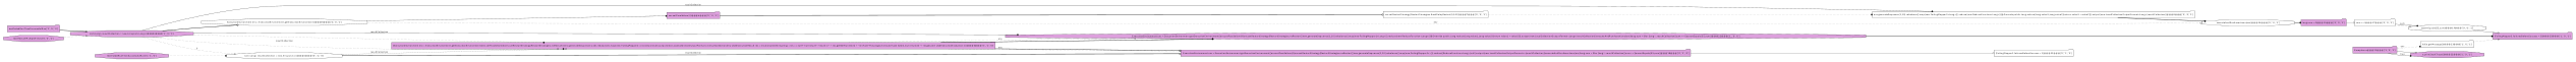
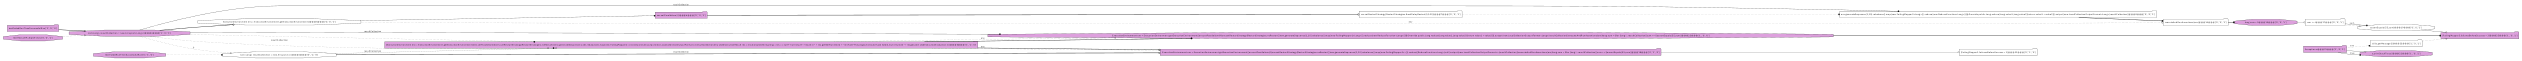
  digraph {
    fontname="IBM Plex Sans"
    rankdir=LR
    node [fillcolor=plum fontname="IBM Plex Sans" shape=folder style=filled]
    edge [arrowhead=odot fontname="IBM Plex Sans" style=dotted]
    n1 [label="env.setParallelism(4)@@@6@@@['0', '0', '1']"]
    n2 [fillcolor=white label="env.setRestartStrategy(RestartStrategies.fixedDelayRestart(5,100))@@@7@@@['0', '0', '1']"]
    n3 [fillcolor=white label="env.generateSequence(1,10).rebalance().map(new FailingMapper3<Long>()).reduce(new ReduceFunction<Long>(){@Override public Long reduce(Long value1,Long value2){return value1 + value2}}).output(new LocalCollectionOutputFormat<Long>(resultCollection))@@@8@@@['0', '0', '1']"]
    n4 [label="{FailingMapper3.failuresBeforeSuccess = 3}@@@25@@@['1', '0', '1']"]
    n5 [label="{ExecutionEnvironment env = ExecutionEnvironment.getExecutionEnvironment()env.setParallelism(4)env.setRestartStrategy(RestartStrategies.noRestart())env.generateSequence(1,10).rebalance().map(new FailingMapper1<>()).reduce(null).output(new LocalCollectionOutputFormat<>(resultCollection))try {JobExecutionResult res = env.execute()String msg = res == null? \"null result\": \"result in \" + res.getNetRuntime() + \" ms\"fail(\"The program should have failed, but returned \" + msg)}catch (JobExecutionException e) }@@@5@@@['1', '1', '0']"]
    n6 [label="{ExecutionEnvironment env = ExecutionEnvironment.getExecutionEnvironment()env.setParallelism(4)env.setRestartStrategy(RestartStrategies.noRestart())env.generateSequence(1,10).rebalance().map(new FailingMapper1<>()).reduce((ReduceFunction<Long>)null).output(new LocalCollectionOutputFormat<>(resultCollection))executeAndRunAssertions(env)long sum = 0for (long l : resultCollection){sum += l}assertEquals(55,sum)}@@@18@@@['0', '1', '0']"]
    n7 [label="{ExecutionEnvironment env = ExecutionEnvironment.getExecutionEnvironment()env.setParallelism(4)env.setRestartStrategy(RestartStrategies.noRestart())env.generateSequence(1,10).rebalance().map(new FailingMapper1<Long>()).reduce(new ReduceFunction<Long>(){@Override public Long reduce(Long value1,Long value2){return value1 + value2}}).output(new LocalCollectionOutputFormat<Long>(resultCollection))executeAndRunAssertions(env)long sum = 0for (long l : resultCollection){sum += l}assertEquals(55,sum)}@@@23@@@['1', '0', '0']" shape=octagon]
    n8 [fillcolor=white label="{FailingMapper1.failuresBeforeSuccess = 1}@@@31@@@['0', '1', '0']"]
    n9 [label="Exception e@@@21@@@['1', '0', '1']"]
    n10 [fillcolor=white label="fail(e.getMessage())@@@23@@@['1', '0', '1']"]
    n11 [label="e.printStackTrace()@@@22@@@['1', '0', '1']" shape=octagon]
    n12 [fillcolor=white label="ExecutionEnvironment env = ExecutionEnvironment.getExecutionEnvironment()@@@5@@@['0', '0', '1']" shape=octagon]
-   n13 [fillcolor=white label="executeAndRunAssertions(env)@@@14@@@['0', '0', '1']" shape=octagon]
-   n14 [label="long sum = 0@@@15@@@['0', '0', '1']"]
+   n13 [fillcolor=white label="executeAndRunAssertions(env)@@@14@@@['0', '0', '1']"]
+   n14 [label="long sum = 0@@@15@@@['0', '0', '1']" shape=octagon]
    n15 [fillcolor=white label="sum += l@@@17@@@['0', '0', '1']"]
    n16 [fillcolor=white label="assertEquals(55,sum)@@@19@@@['0', '0', '1']" shape=octagon]
    n17 [label="testFailedRunThenSuccessfulRun['1', '0', '0']"]
    n18 [label="List<Long> resultCollection = new ArrayList<Long>()@@@4@@@['1', '0', '1']" shape=octagon]
    n19 [fillcolor=white label="List<Long> resultCollection = new ArrayList<>()@@@4@@@['0', '1', '0']" shape=octagon]
    n20 [label="testFailedRunThenSuccessfulRun['0', '1', '0']" shape=octagon]
    n21 [label="testRestartMultipleTimes['0', '0', '1']" shape=octagon]
    n1 -> n2 [style=bold]
    n2 -> n3 [arrowhead=dot]
    n3 -> n13 [arrowhead=dot style=bold]
    n5 -> n6 [label=env style=bold]
    n5 -> n6
    n5 -> n7 [arrowhead=dot style=bold]
    n5 -> n7 [label=env]
    n6 -> n8 [style=solid]
    n7 -> n4 [arrowhead=dot style=bold]
    n9 -> n10 [arrowhead=dot label=env]
    n9 -> n11 [style=solid]
    n9 -> n11 [arrowhead=dot label=true style=solid]
    n10 -> n4
    n12 -> n1 [arrowhead=dot style=solid]
    n12 -> n13 [label=env]
    n13 -> n14 [arrowhead=dot style=bold]
    n14 -> n15 [style=solid]
    n15 -> n16 [arrowhead=dot label=sum style=solid]
    n15 -> n16
    n16 -> n4 [style=solid]
    n17 -> n18 [style=bold]
    n18 -> n3 [arrowhead=dot label=resultCollection style=solid]
    n18 -> n5 [arrowhead=dot]
    n18 -> n5 [label=resultCollection]
    n18 -> n7 [arrowhead=dot label=resultCollection style=solid]
    n18 -> n12 [style=bold]
    n18 -> n19 [label=0]
    n19 -> n5
    n19 -> n5 [arrowhead=dot label=resultCollection]
    n19 -> n6 [label=resultCollection style=bold]
    n20 -> n19 [arrowhead=dot]
    n21 -> n18
  }
